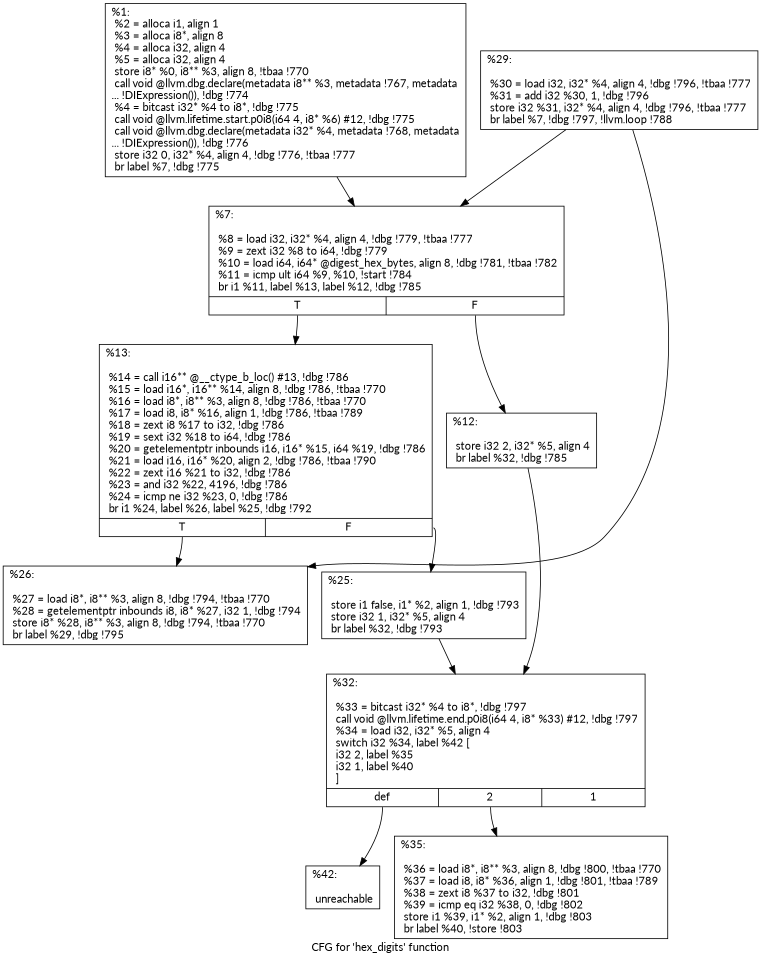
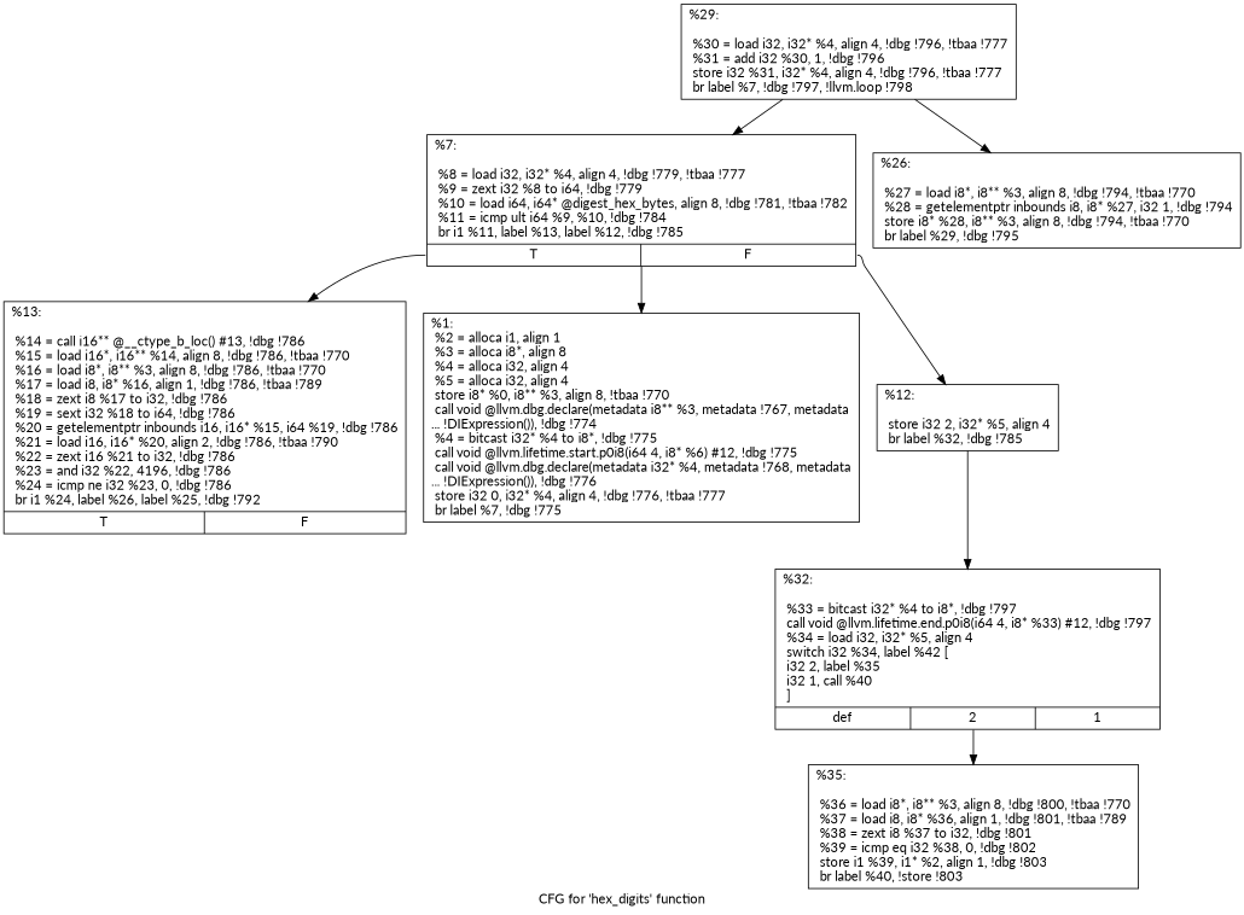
  digraph {
    fontname=Lato
    label="CFG for 'hex_digits' function"
    node [fontname=Lato shape=record]
    edge [fontname=Lato]
    n1 [label="{%1:\l  %2 = alloca i1, align 1\l  %3 = alloca i8*, align 8\l  %4 = alloca i32, align 4\l  %5 = alloca i32, align 4\l  store i8* %0, i8** %3, align 8, !tbaa !770\l  call void @llvm.dbg.declare(metadata i8** %3, metadata !767, metadata\l... !DIExpression()), !dbg !774\l  %4 = bitcast i32* %4 to i8*, !dbg !775\l  call void @llvm.lifetime.start.p0i8(i64 4, i8* %6) #12, !dbg !775\l  call void @llvm.dbg.declare(metadata i32* %4, metadata !768, metadata\l... !DIExpression()), !dbg !776\l  store i32 0, i32* %4, align 4, !dbg !776, !tbaa !777\l  br label %7, !dbg !775\l}"]
-   n2 [label="{%7:\l\l  %8 = load i32, i32* %4, align 4, !dbg !779, !tbaa !777\l  %9 = zext i32 %8 to i64, !dbg !779\l  %10 = load i64, i64* @digest_hex_bytes, align 8, !dbg !781, !tbaa !782\l  %11 = icmp ult i64 %9, %10, !start !784\l  br i1 %11, label %13, label %12, !dbg !785\l|{<s0>T|<s1>F}}"]
+   n2 [label="{%7:\l\l  %8 = load i32, i32* %4, align 4, !dbg !779, !tbaa !777\l  %9 = zext i32 %8 to i64, !dbg !779\l  %10 = load i64, i64* @digest_hex_bytes, align 8, !dbg !781, !tbaa !782\l  %11 = icmp ult i64 %9, %10, !dbg !784\l  br i1 %11, label %13, label %12, !dbg !785\l|{<s0>T|<s1>F}}"]
    n3 [label="{%13:\l\l  %14 = call i16** @__ctype_b_loc() #13, !dbg !786\l  %15 = load i16*, i16** %14, align 8, !dbg !786, !tbaa !770\l  %16 = load i8*, i8** %3, align 8, !dbg !786, !tbaa !770\l  %17 = load i8, i8* %16, align 1, !dbg !786, !tbaa !789\l  %18 = zext i8 %17 to i32, !dbg !786\l  %19 = sext i32 %18 to i64, !dbg !786\l  %20 = getelementptr inbounds i16, i16* %15, i64 %19, !dbg !786\l  %21 = load i16, i16* %20, align 2, !dbg !786, !tbaa !790\l  %22 = zext i16 %21 to i32, !dbg !786\l  %23 = and i32 %22, 4196, !dbg !786\l  %24 = icmp ne i32 %23, 0, !dbg !786\l  br i1 %24, label %26, label %25, !dbg !792\l|{<s0>T|<s1>F}}"]
    n4 [label="{%12:\l\l  store i32 2, i32* %5, align 4\l  br label %32, !dbg !785\l}"]
    n5 [label="{%26:\l\l  %27 = load i8*, i8** %3, align 8, !dbg !794, !tbaa !770\l  %28 = getelementptr inbounds i8, i8* %27, i32 1, !dbg !794\l  store i8* %28, i8** %3, align 8, !dbg !794, !tbaa !770\l  br label %29, !dbg !795\l}"]
-   n6 [label="{%25:\l\l  store i1 false, i1* %2, align 1, !dbg !793\l  store i32 1, i32* %5, align 4\l  br label %32, !dbg !793\l}"]
-   n7 [label="{%32:\l\l  %33 = bitcast i32* %4 to i8*, !dbg !797\l  call void @llvm.lifetime.end.p0i8(i64 4, i8* %33) #12, !dbg !797\l  %34 = load i32, i32* %5, align 4\l  switch i32 %34, label %42 [\l    i32 2, label %35\l    i32 1, label %40\l  ]\l|{<s0>def|<s1>2|<s2>1}}"]
-   n8 [label="{%42:\l\l  unreachable\l}"]
+   n7 [label="{%32:\l\l  %33 = bitcast i32* %4 to i8*, !dbg !797\l  call void @llvm.lifetime.end.p0i8(i64 4, i8* %33) #12, !dbg !797\l  %34 = load i32, i32* %5, align 4\l  switch i32 %34, label %42 [\l    i32 2, label %35\l    i32 1, call %40\l  ]\l|{<s0>def|<s1>2|<s2>1}}"]
    n9 [label="{%35:\l\l  %36 = load i8*, i8** %3, align 8, !dbg !800, !tbaa !770\l  %37 = load i8, i8* %36, align 1, !dbg !801, !tbaa !789\l  %38 = zext i8 %37 to i32, !dbg !801\l  %39 = icmp eq i32 %38, 0, !dbg !802\l  store i1 %39, i1* %2, align 1, !dbg !803\l  br label %40, !store !803\l}"]
-   n10 [label="{%29:\l\l  %30 = load i32, i32* %4, align 4, !dbg !796, !tbaa !777\l  %31 = add i32 %30, 1, !dbg !796\l  store i32 %31, i32* %4, align 4, !dbg !796, !tbaa !777\l  br label %7, !dbg !797, !llvm.loop !788\l}"]
-   n1 -> n2
+   n10 [label="{%29:\l\l  %30 = load i32, i32* %4, align 4, !dbg !796, !tbaa !777\l  %31 = add i32 %30, 1, !dbg !796\l  store i32 %31, i32* %4, align 4, !dbg !796, !tbaa !777\l  br label %7, !dbg !797, !llvm.loop !798\l}"]
+   n2 -> n1
    n2 -> n3 [tailport=s0]
    n2 -> n4 [tailport=s1]
-   n3 -> n5 [tailport=s0]
-   n3 -> n6 [tailport=s1]
    n4 -> n7
-   n6 -> n7
-   n7 -> n8 [tailport=s0]
    n7 -> n9 [tailport=s1]
    n10 -> n2
    n10 -> n5
  }
